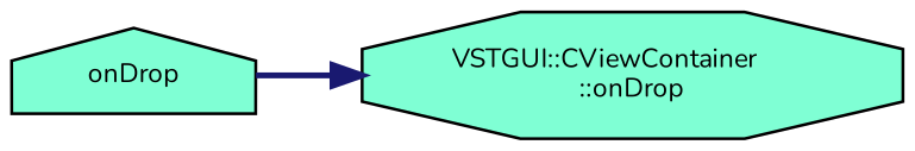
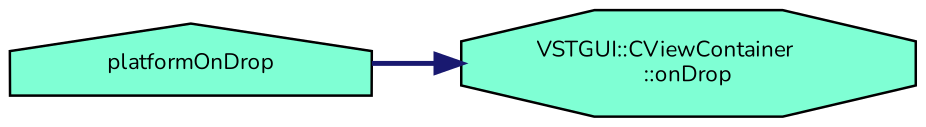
  digraph {
    rankdir=LR
    fontname=Nunito
    node [color=black fillcolor=aquamarine fontname=Nunito fontsize=9 style=filled]
-   n1 [fontcolor=black height=0.2 label=onDrop shape=house width=0.4]
+   n1 [fontcolor=black height=0.2 label=platformOnDrop shape=house width=0.4]
    n2 [height=0.2 label="VSTGUI::CViewContainer\l::onDrop" shape=octagon width=0.4]
    n1 -> n2 [color=midnightblue fontname=Nunito fontsize=9 labelfontname=Arial labelfontsize=9 style=bold]
  }
